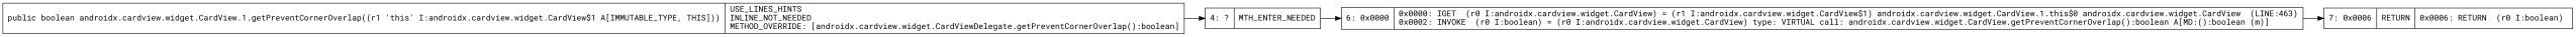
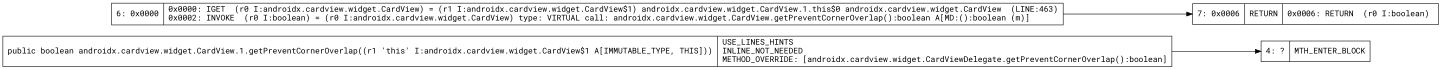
  digraph {
    fontname="Roboto Mono"
    rankdir=LR
    node [fontname="Roboto Mono" shape=record]
    edge [fontname="Roboto Mono"]
-   n1 [label="{4\:\ ?|MTH_ENTER_NEEDED\l}"]
+   n1 [label="{4\:\ ?|MTH_ENTER_BLOCK\l}"]
    n2 [label="{6\:\ 0x0000|0x0000: IGET  (r0 I:androidx.cardview.widget.CardView) = (r1 I:androidx.cardview.widget.CardView$1) androidx.cardview.widget.CardView.1.this$0 androidx.cardview.widget.CardView  (LINE:463)\l0x0002: INVOKE  (r0 I:boolean) = (r0 I:androidx.cardview.widget.CardView) type: VIRTUAL call: androidx.cardview.widget.CardView.getPreventCornerOverlap():boolean A[MD:():boolean (m)]\l}"]
    n3 [label="{7\:\ 0x0006|RETURN\l|0x0006: RETURN  (r0 I:boolean) \l}"]
    n4 [label="{public boolean androidx.cardview.widget.CardView.1.getPreventCornerOverlap((r1 'this' I:androidx.cardview.widget.CardView$1 A[IMMUTABLE_TYPE, THIS]))  | USE_LINES_HINTS\lINLINE_NOT_NEEDED\lMETHOD_OVERRIDE: [androidx.cardview.widget.CardViewDelegate.getPreventCornerOverlap():boolean]\l}"]
-   n1 -> n2
    n2 -> n3
    n4 -> n1
  }
